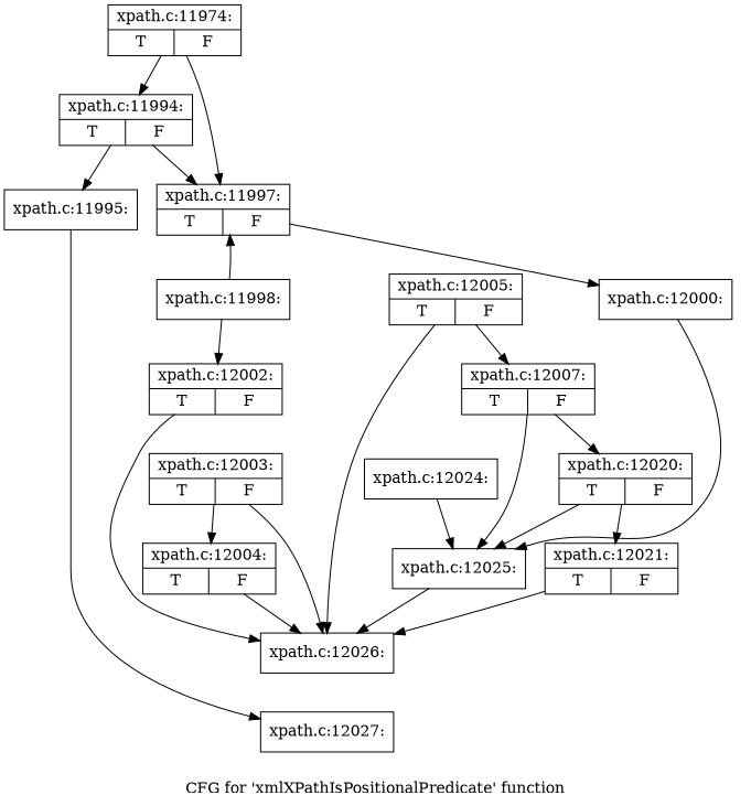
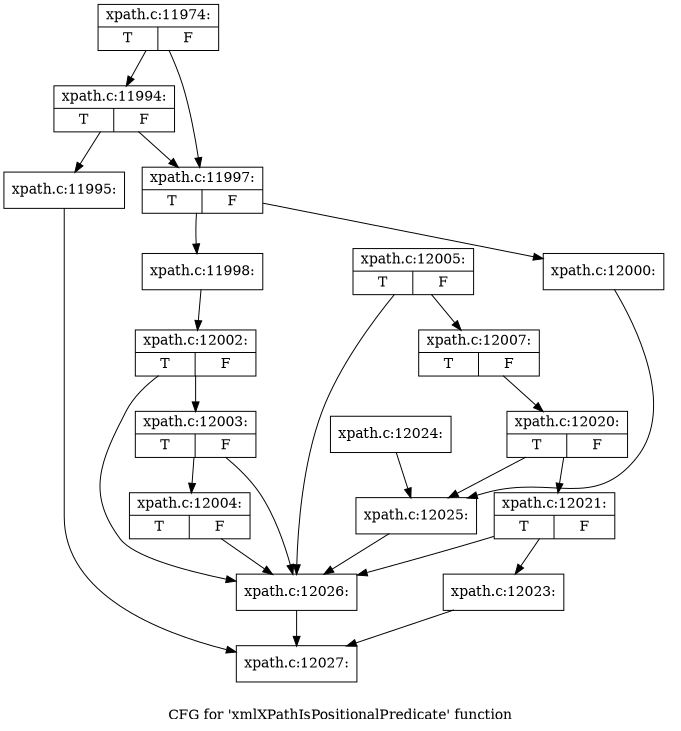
  digraph {
    label="CFG for 'xmlXPathIsPositionalPredicate' function"
    node [shape=record]
    n1 [label="{xpath.c:11974:|{<s0>T|<s1>F}}"]
    n2 [label="{xpath.c:11994:|{<s0>T|<s1>F}}"]
    n3 [label="{xpath.c:11997:|{<s0>T|<s1>F}}"]
    n4 [label="{xpath.c:11995:}"]
    n5 [label="{xpath.c:11998:}"]
    n6 [label="{xpath.c:12000:}"]
    n7 [label="{xpath.c:12027:}"]
    n8 [label="{xpath.c:12002:|{<s0>T|<s1>F}}"]
    n9 [label="{xpath.c:12025:}"]
    n10 [label="{xpath.c:12003:|{<s0>T|<s1>F}}"]
    n11 [label="{xpath.c:12026:}"]
    n12 [label="{xpath.c:12004:|{<s0>T|<s1>F}}"]
    n13 [label="{xpath.c:12005:|{<s0>T|<s1>F}}"]
    n14 [label="{xpath.c:12007:|{<s0>T|<s1>F}}"]
    n15 [label="{xpath.c:12020:|{<s0>T|<s1>F}}"]
    n16 [label="{xpath.c:12021:|{<s0>T|<s1>F}}"]
+   n17 [label="{xpath.c:12023:}"]
    n18 [label="{xpath.c:12024:}"]
    n1 -> n2
    n1 -> n3
    n2 -> n3
    n2 -> n4
-   n5 -> n3
+   n3 -> n5
    n3 -> n6
    n4 -> n7
    n5 -> n8
    n6 -> n9
+   n8 -> n10
    n8 -> n11
    n9 -> n11
    n10 -> n11
    n10 -> n12
+   n11 -> n7
    n12 -> n11
    n13 -> n11
    n13 -> n14
-   n14 -> n9
    n14 -> n15
    n15 -> n9
    n15 -> n16
    n16 -> n11
+   n16 -> n17
+   n17 -> n7
    n18 -> n9
  }
